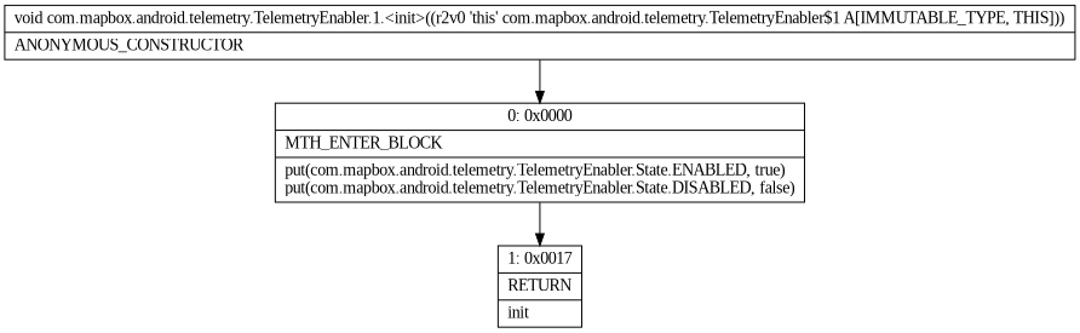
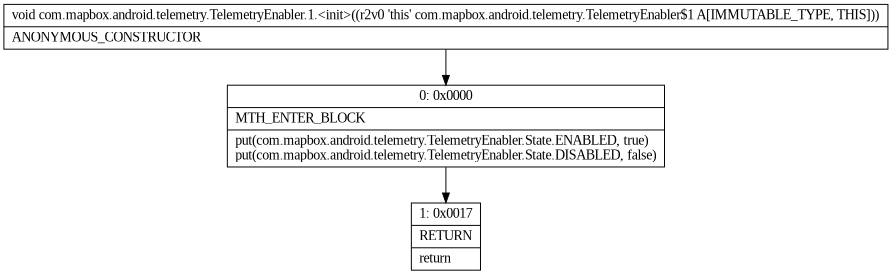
  digraph {
    fontname="Liberation Serif"
    node [shape=record fontname="Liberation Serif"]
    edge [fontname="Liberation Serif"]
    n1 [label="{0\:\ 0x0000|MTH_ENTER_BLOCK\l|put(com.mapbox.android.telemetry.TelemetryEnabler.State.ENABLED, true)\lput(com.mapbox.android.telemetry.TelemetryEnabler.State.DISABLED, false)\l}"]
-   n2 [label="{1\:\ 0x0017|RETURN\l|init\l}"]
+   n2 [label="{1\:\ 0x0017|RETURN\l|return\l}"]
    n3 [label="{void com.mapbox.android.telemetry.TelemetryEnabler.1.\<init\>((r2v0 'this' com.mapbox.android.telemetry.TelemetryEnabler$1 A[IMMUTABLE_TYPE, THIS]))  | ANONYMOUS_CONSTRUCTOR\l}"]
    n1 -> n2
    n3 -> n1
  }
